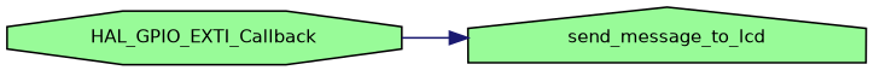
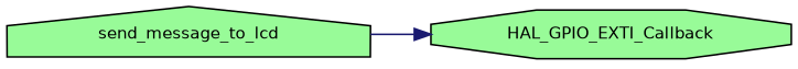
  digraph {
    rankdir=RL
    node [color=black fillcolor=palegreen fontname=Helvetica fontsize=10 style=filled]
    n1 [fontcolor=black height=0.2 label=send_message_to_lcd shape=house width=0.4]
    n2 [height=0.2 label=HAL_GPIO_EXTI_Callback shape=octagon width=0.4]
-   n1 -> n2 [color=midnightblue dir=back fontname=Helvetica fontsize=10 labelfontname=Helvetica labelfontsize=10 style=solid]
+   n2 -> n1 [color=midnightblue dir=back fontname=Helvetica fontsize=10 labelfontname=Helvetica labelfontsize=10 style=solid]
  }
